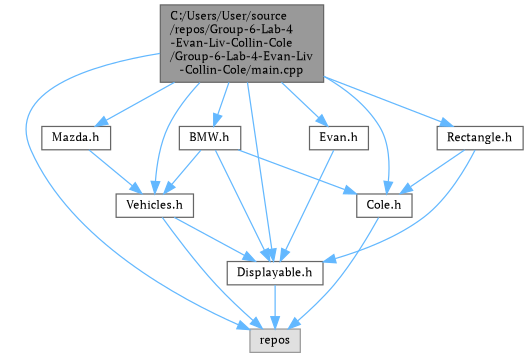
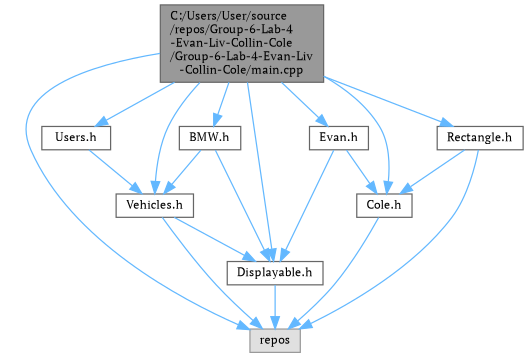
  digraph {
    fontname="PT Serif"
    node [color=grey40 fillcolor=white fontname="PT Serif" fontsize=10 shape=box style=filled]
    edge [color=steelblue1 fontname="PT Serif" fontsize=10 labelfontname=Helvetica labelfontsize=10 style=solid]
    n1 [color=gray40 fillcolor=grey60 fontcolor=black height=0.2 label="C:/Users/User/source\l/repos/Group-6-Lab-4\l-Evan-Liv-Collin-Cole\l/Group-6-Lab-4-Evan-Liv\l-Collin-Cole/main.cpp" width=0.4]
    n2 [color=grey60 fillcolor="#E0E0E0" height=0.2 label=repos width=0.4]
    n3 [height=0.2 label="Displayable.h" width=0.4]
    n4 [height=0.2 label="Vehicles.h" width=0.4]
    n5 [height=0.2 label="BMW.h" width=0.4]
-   n6 [height=0.2 label="Mazda.h" width=0.4]
+   n6 [height=0.2 label="Users.h" width=0.4]
    n7 [height=0.2 label="Cole.h" width=0.4]
    n8 [height=0.2 label="Rectangle.h" width=0.4]
    n9 [height=0.2 label="Evan.h" width=0.4]
    n1 -> n2
    n1 -> n3
    n1 -> n4
    n1 -> n5
    n1 -> n6
    n1 -> n7
    n1 -> n8
    n1 -> n9
    n3 -> n2
    n4 -> n2
    n4 -> n3
    n5 -> n3
    n5 -> n4
    n6 -> n4
    n7 -> n2
-   n8 -> n3
+   n8 -> n2
    n8 -> n7
    n9 -> n3
-   n5 -> n7
+   n9 -> n7
  }
